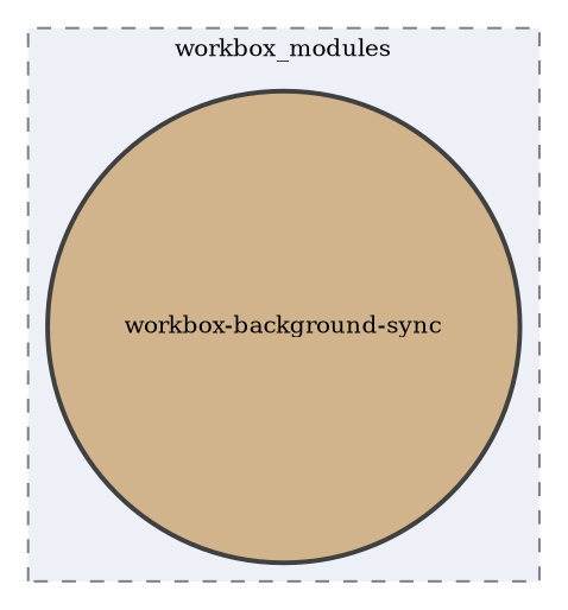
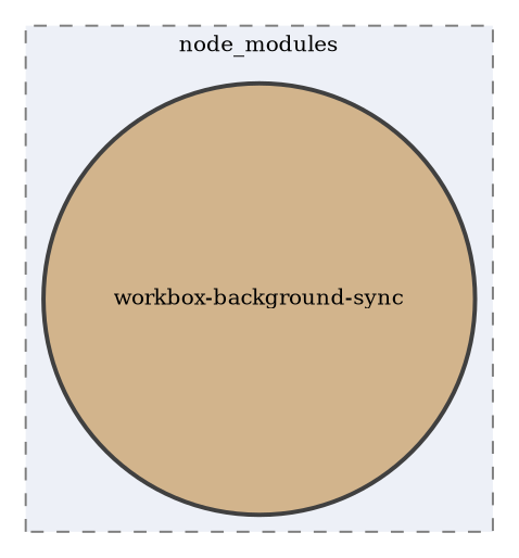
  digraph {
    compound=true
    fontname="DejaVu Serif"
    n1 [color=grey25 fillcolor=tan fontname="DejaVu Serif" fontsize=10 height=0.2 label="workbox-background-sync" shape=circle style="filled,bold" width=0.4]
    subgraph cluster_1 {
      bgcolor="#edf0f7"
      fontsize=10
-     label=workbox_modules
+     label=node_modules
      pencolor=grey50
      style="filled,dashed"
      n1
    }
  }
